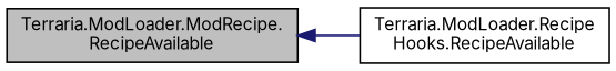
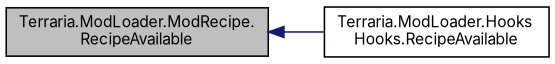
  digraph {
    rankdir=LR
    fontname=Inter
    node [color=black fontname=Inter fontsize=10 shape=record style=filled]
    n1 [fillcolor=grey75 fontcolor=black height=0.2 label="Terraria.ModLoader.ModRecipe.\lRecipeAvailable" width=0.4]
-   n2 [fillcolor=white height=0.2 label="Terraria.ModLoader.Recipe\lHooks.RecipeAvailable" width=0.4]
+   n2 [fillcolor=white height=0.2 label="Terraria.ModLoader.Hooks\lHooks.RecipeAvailable" width=0.4]
    n1 -> n2 [color=midnightblue dir=back fontname=Inter fontsize=10 labelfontname=Helvetica labelfontsize=10 style=solid]
  }
